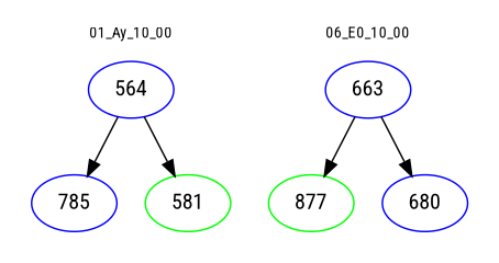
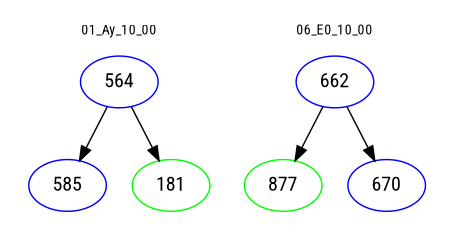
  digraph {
    fontname="Roboto Condensed"
    node [color=blue fontname="Roboto Condensed"]
    edge [color=black fontname="Roboto Condensed"]
    n1 [label=564]
-   n2 [label=785]
-   n3 [color=green label=581]
-   n4 [label=663]
+   n2 [label=585]
+   n3 [color=green label=181]
+   n4 [label=662]
    n5 [color=green label=877]
-   n6 [label=680]
+   n6 [label=670]
    subgraph cluster_1 {
      color=white
      fontsize=10
      label="01_Ay_10_00"
      n1
      n2
      n3
    }
    subgraph cluster_2 {
      color=white
      fontsize=10
      label="06_E0_10_00"
      n4
      n5
      n6
    }
    n1 -> n2
    n1 -> n3
    n4 -> n5
    n4 -> n6
  }
